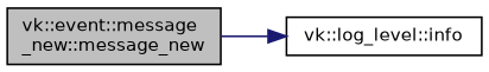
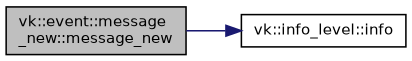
  digraph {
    rankdir=LR
    node [color=black fontname=Helvetica fontsize=10 shape=record style=filled]
    n1 [fillcolor=grey75 fontcolor=black height=0.2 label="vk::event::message\l_new::message_new" width=0.4]
-   n2 [fillcolor=white height=0.2 label="vk::log_level::info" width=0.4]
+   n2 [fillcolor=white height=0.2 label="vk::info_level::info" width=0.4]
    n1 -> n2 [color=midnightblue fontname=Helvetica fontsize=10 labelfontname=Helvetica labelfontsize=10 style=solid]
  }
